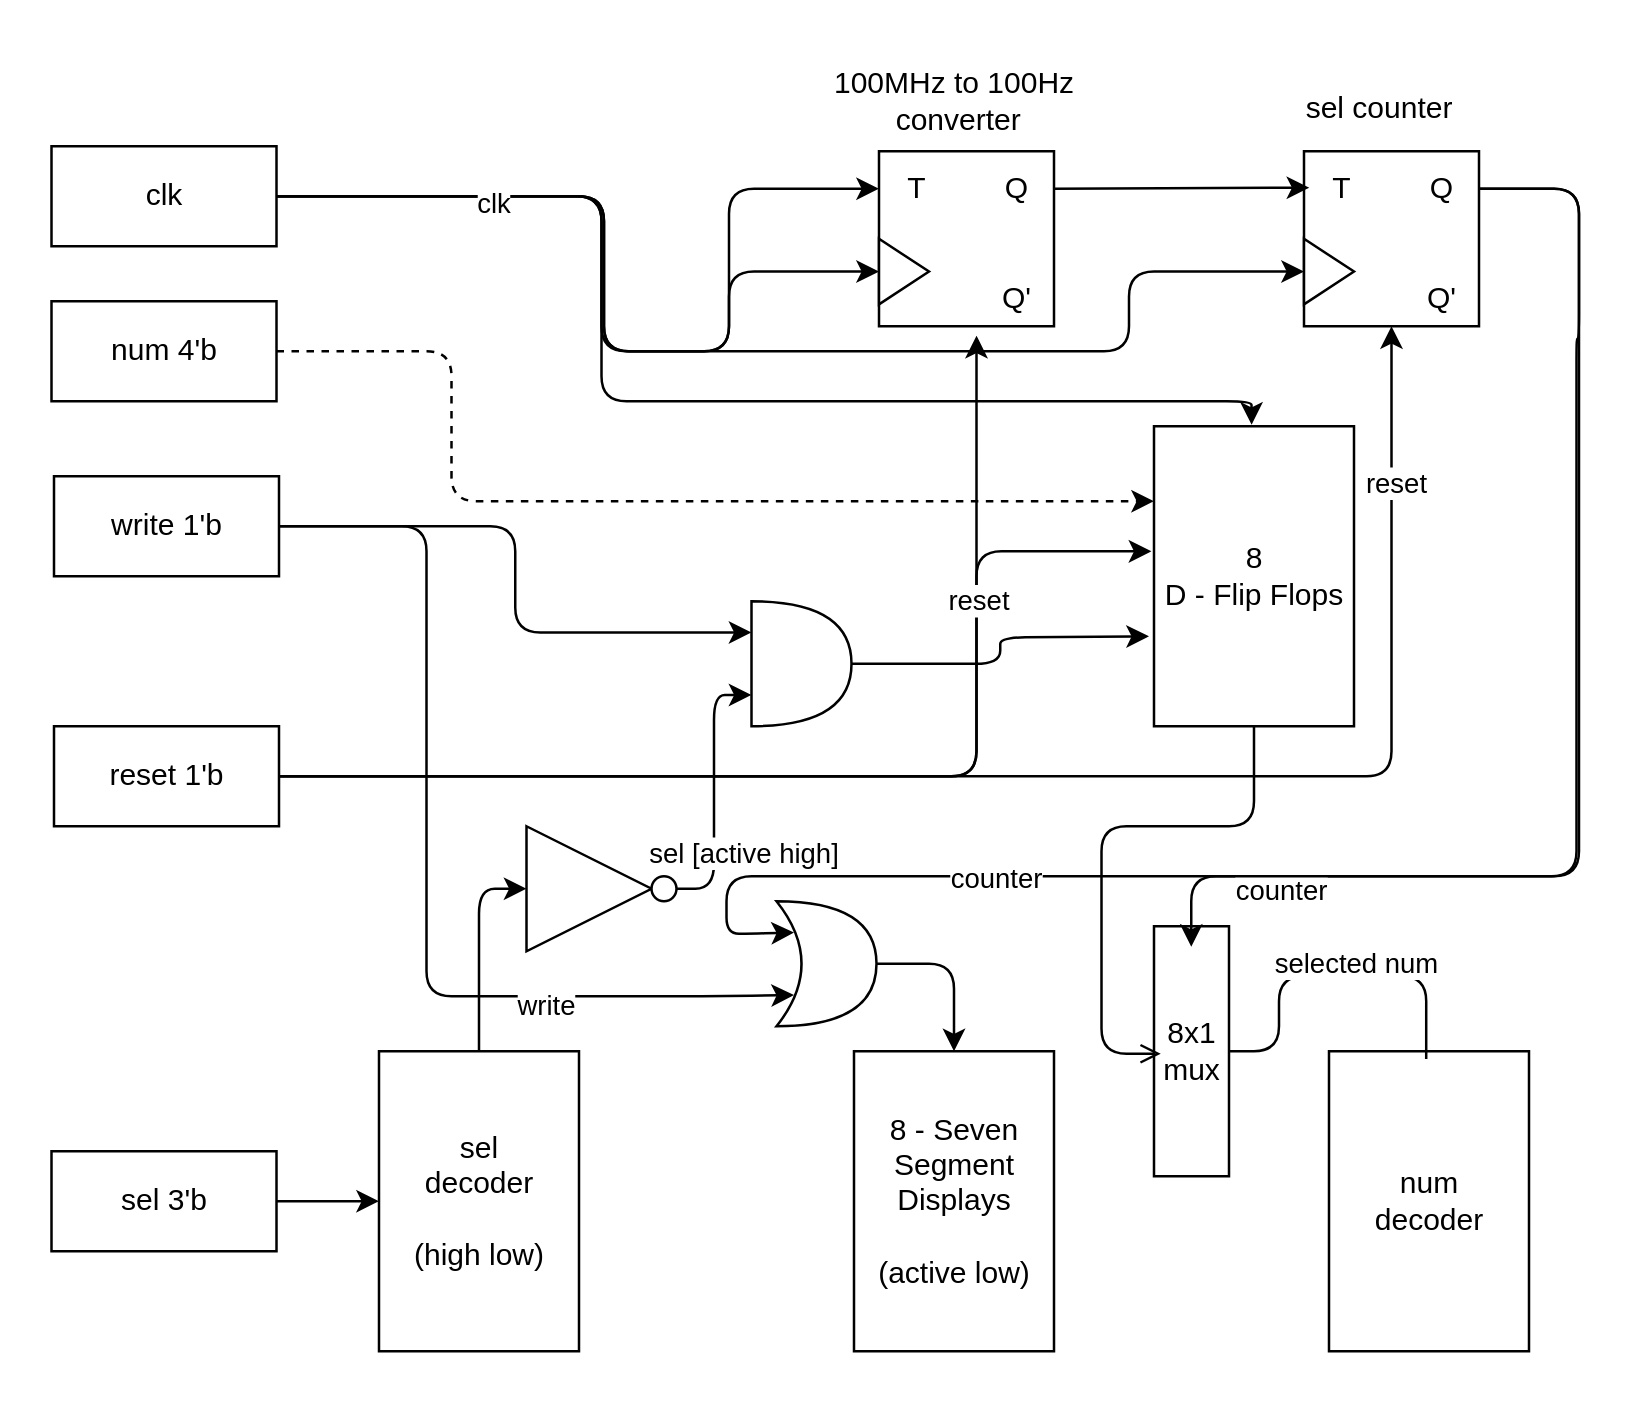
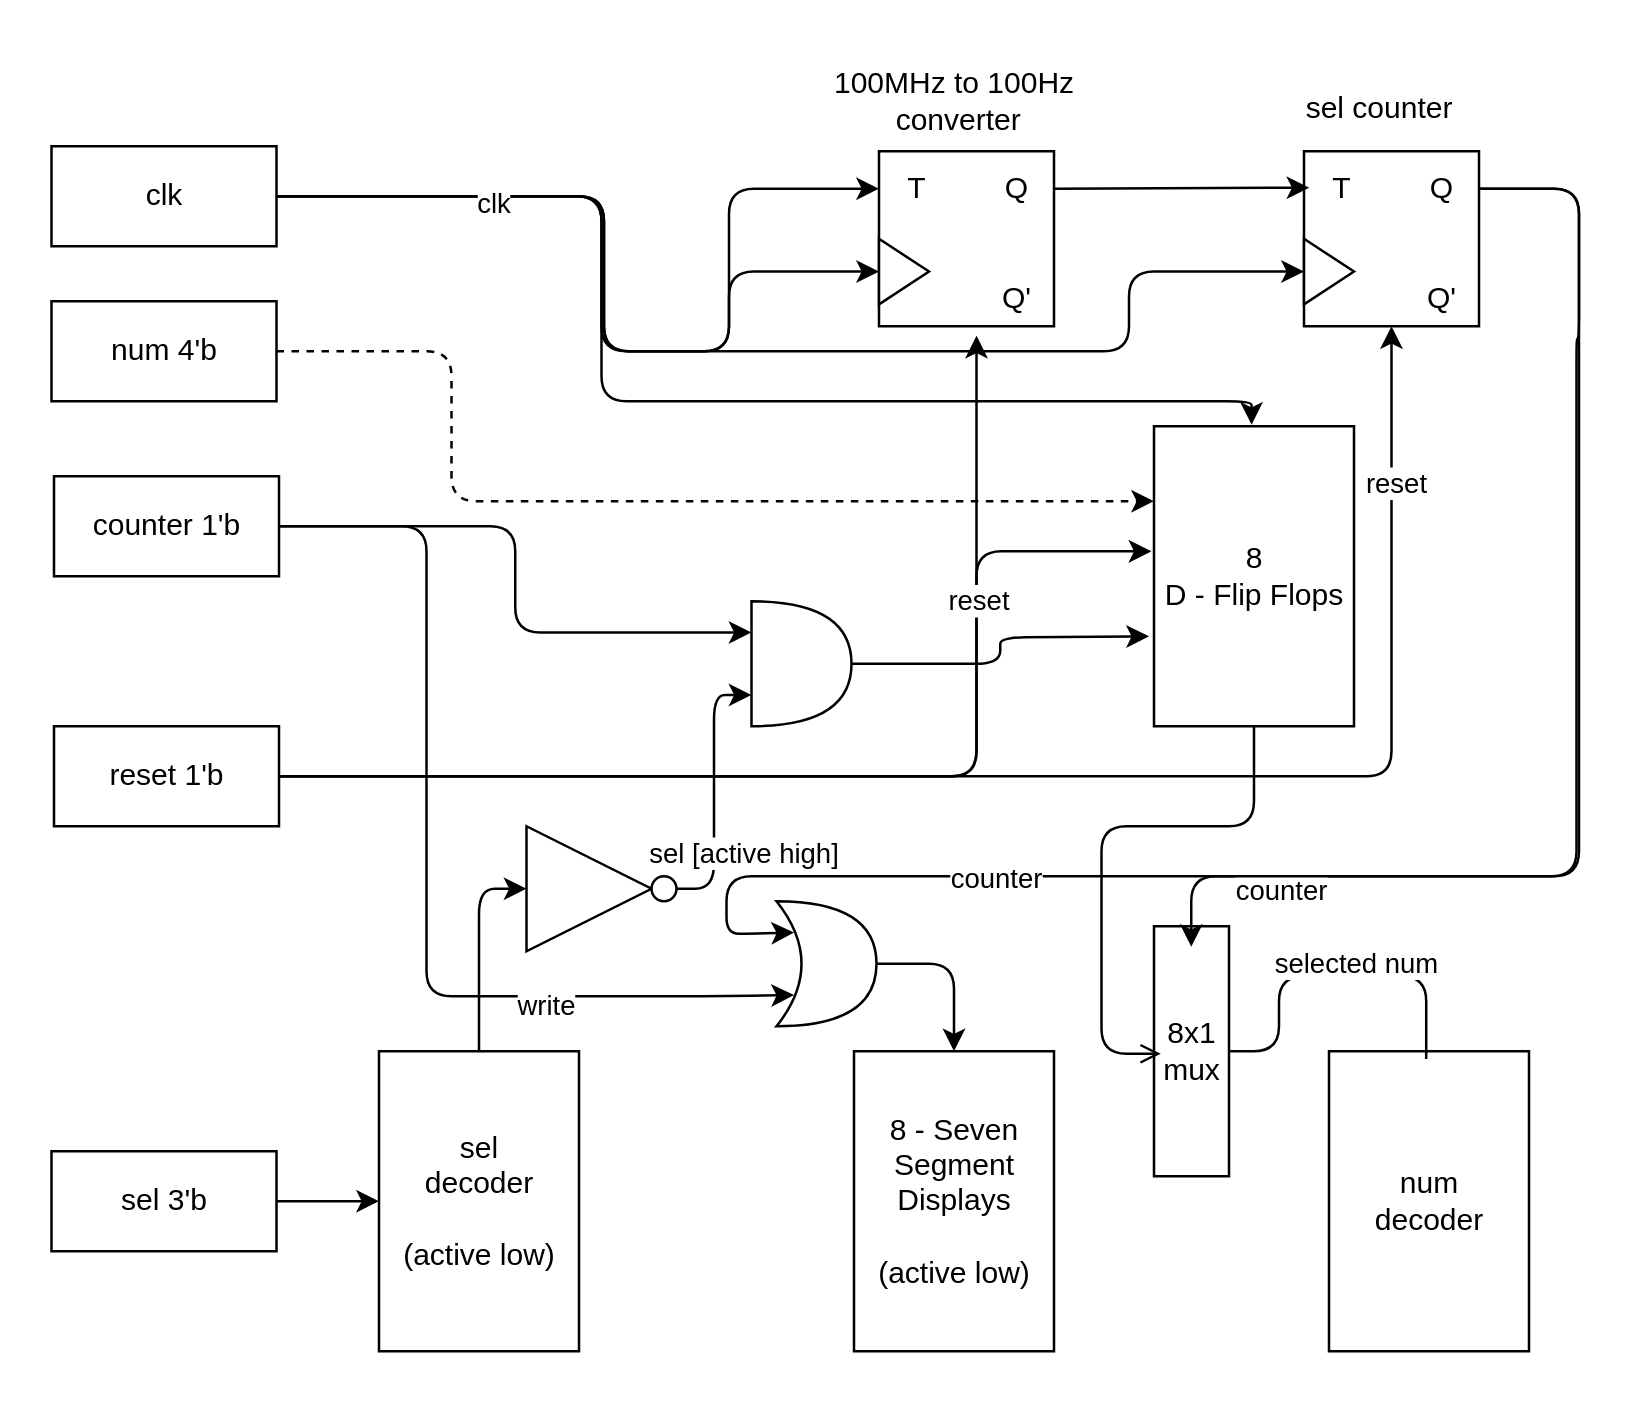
  <mxCell id="0" />
  <mxCell id="1" parent="0" />
  <mxCell id="2" value="num&lt;div&gt;decoder&lt;/div&gt;" style="externalPins=0;recursiveResize=0;shadow=0;dashed=0;align=center;html=1;strokeWidth=1;shape=mxgraph.rtl.abstract.entity;container=1;collapsible=0;kind=sequential;drawPins=0;left=3;right=2;bottom=0;top=0;" parent="1" vertex="1"><mxGeometry x="531" y="420" width="80" height="120" as="geometry" /></mxCell>
  <mxCell id="3" style="edgeStyle=orthogonalEdgeStyle;html=1;entryX=0;entryY=0.5;entryDx=0;entryDy=0;" parent="1" source="5" target="22" edge="1"><mxGeometry relative="1" as="geometry" /></mxCell>
  <mxCell id="4" style="edgeStyle=orthogonalEdgeStyle;html=1;exitX=1;exitY=0.5;exitDx=0;exitDy=0;exitPerimeter=0;" parent="1" source="36" target="24" edge="1"><mxGeometry relative="1" as="geometry" /></mxCell>
- <mxCell id="5" value="sel&lt;div&gt;decoder&lt;/div&gt;&lt;div&gt;&lt;br&gt;&lt;/div&gt;&lt;div&gt;(high low)&lt;/div&gt;" style="externalPins=0;recursiveResize=0;shadow=0;dashed=0;align=center;html=1;strokeWidth=1;shape=mxgraph.rtl.abstract.entity;container=1;collapsible=0;kind=sequential;drawPins=0;left=3;right=2;bottom=0;top=0;" parent="1" vertex="1"><mxGeometry x="151" y="420" width="80" height="120" as="geometry" /></mxCell>
+ <mxCell id="5" value="sel&lt;div&gt;decoder&lt;/div&gt;&lt;div&gt;&lt;br&gt;&lt;/div&gt;&lt;div&gt;(active low)&lt;/div&gt;" style="externalPins=0;recursiveResize=0;shadow=0;dashed=0;align=center;html=1;strokeWidth=1;shape=mxgraph.rtl.abstract.entity;container=1;collapsible=0;kind=sequential;drawPins=0;left=3;right=2;bottom=0;top=0;" parent="1" vertex="1"><mxGeometry x="151" y="420" width="80" height="120" as="geometry" /></mxCell>
  <mxCell id="6" value="num 4'b" style="externalPins=0;recursiveResize=0;shadow=0;dashed=0;align=center;html=1;strokeWidth=1;shape=mxgraph.rtl.abstract.entity;container=1;collapsible=0;kind=input;drawPins=0;left=0;right=1;bottom=0;top=0;" parent="1" vertex="1"><mxGeometry x="20" y="120" width="90" height="40" as="geometry" /></mxCell>
  <mxCell id="7" value="sel 3'b" style="externalPins=0;recursiveResize=0;shadow=0;dashed=0;align=center;html=1;strokeWidth=1;shape=mxgraph.rtl.abstract.entity;container=1;collapsible=0;kind=input;drawPins=0;left=0;right=1;bottom=0;top=0;" parent="1" vertex="1"><mxGeometry x="20" y="460" width="90" height="40" as="geometry" /></mxCell>
- <mxCell id="8" value="write 1'b" style="externalPins=0;recursiveResize=0;shadow=0;dashed=0;align=center;html=1;strokeWidth=1;shape=mxgraph.rtl.abstract.entity;container=1;collapsible=0;kind=input;drawPins=0;left=0;right=1;bottom=0;top=0;" parent="1" vertex="1"><mxGeometry x="21" y="190" width="90" height="40" as="geometry" /></mxCell>
+ <mxCell id="8" value="counter 1'b" style="externalPins=0;recursiveResize=0;shadow=0;dashed=0;align=center;html=1;strokeWidth=1;shape=mxgraph.rtl.abstract.entity;container=1;collapsible=0;kind=input;drawPins=0;left=0;right=1;bottom=0;top=0;" parent="1" vertex="1"><mxGeometry x="21" y="190" width="90" height="40" as="geometry" /></mxCell>
  <mxCell id="9" style="edgeStyle=orthogonalEdgeStyle;html=1;exitX=0;exitY=0;exitDx=90;exitDy=20;exitPerimeter=0;" edge="1" parent="1" source="12" target="52"><mxGeometry relative="1" as="geometry"><Array as="points"><mxPoint x="241" y="78" /><mxPoint x="241" y="140" /><mxPoint x="291" y="140" /><mxPoint x="291" y="75" /></Array></mxGeometry></mxCell>
  <mxCell id="10" style="edgeStyle=orthogonalEdgeStyle;html=1;exitX=0;exitY=0;exitDx=90;exitDy=20;exitPerimeter=0;entryX=0;entryY=0.5;entryDx=0;entryDy=0;" edge="1" parent="1" source="12" target="51"><mxGeometry relative="1" as="geometry"><Array as="points"><mxPoint x="241" y="78" /><mxPoint x="241" y="140" /><mxPoint x="291" y="140" /><mxPoint x="291" y="108" /></Array></mxGeometry></mxCell>
  <mxCell id="11" style="edgeStyle=orthogonalEdgeStyle;html=1;exitX=0;exitY=0;exitDx=90;exitDy=20;exitPerimeter=0;entryX=0;entryY=0.5;entryDx=0;entryDy=0;" edge="1" parent="1" source="12" target="41"><mxGeometry relative="1" as="geometry"><Array as="points"><mxPoint x="240" y="78" /><mxPoint x="240" y="140" /><mxPoint x="451" y="140" /><mxPoint x="451" y="108" /></Array></mxGeometry></mxCell>
  <mxCell id="12" value="clk" style="externalPins=0;recursiveResize=0;shadow=0;dashed=0;align=center;html=1;strokeWidth=1;shape=mxgraph.rtl.abstract.entity;container=1;collapsible=0;kind=input;drawPins=0;left=0;right=1;bottom=0;top=0;" parent="1" vertex="1"><mxGeometry x="20" y="58" width="90" height="40" as="geometry" /></mxCell>
  <mxCell id="13" style="edgeStyle=orthogonalEdgeStyle;html=1;" edge="1" parent="1" source="16" target="54"><mxGeometry relative="1" as="geometry"><Array as="points"><mxPoint x="390" y="310" /></Array></mxGeometry></mxCell>
  <mxCell id="14" style="edgeStyle=orthogonalEdgeStyle;html=1;exitX=0;exitY=0;exitDx=90;exitDy=20;exitPerimeter=0;entryX=0.5;entryY=1;entryDx=0;entryDy=0;" edge="1" parent="1" source="16" target="40"><mxGeometry relative="1" as="geometry" /></mxCell>
  <mxCell id="15" value="reset" style="edgeLabel;html=1;align=center;verticalAlign=middle;resizable=0;points=[];" vertex="1" connectable="0" parent="14"><mxGeometry x="0.803" y="-1" relative="1" as="geometry"><mxPoint as="offset" /></mxGeometry></mxCell>
  <mxCell id="16" value="reset 1'b" style="externalPins=0;recursiveResize=0;shadow=0;dashed=0;align=center;html=1;strokeWidth=1;shape=mxgraph.rtl.abstract.entity;container=1;collapsible=0;kind=input;drawPins=0;left=0;right=1;bottom=0;top=0;" parent="1" vertex="1"><mxGeometry x="21" y="290" width="90" height="40" as="geometry" /></mxCell>
  <mxCell id="17" value="&lt;div&gt;8&lt;/div&gt;D - Flip Flops" style="externalPins=0;recursiveResize=0;shadow=0;dashed=0;align=center;html=1;strokeWidth=1;shape=mxgraph.rtl.abstract.entity;container=1;collapsible=0;kind=sequential;drawPins=0;left=3;right=2;bottom=0;top=0;" parent="1" vertex="1"><mxGeometry x="461" y="170" width="80" height="120" as="geometry" /></mxCell>
  <mxCell id="18" style="edgeStyle=elbowEdgeStyle;html=1;exitX=0;exitY=0;exitDx=90;exitDy=20;exitPerimeter=0;entryX=0;entryY=0;entryDx=0;entryDy=30;entryPerimeter=0;dashed=1;" parent="1" source="6" target="17" edge="1"><mxGeometry relative="1" as="geometry"><Array as="points"><mxPoint x="180" y="180" /></Array></mxGeometry></mxCell>
  <mxCell id="19" style="edgeStyle=orthogonalEdgeStyle;html=1;exitX=0;exitY=0;exitDx=90;exitDy=20;exitPerimeter=0;entryX=0.488;entryY=-0.005;entryDx=0;entryDy=0;entryPerimeter=0;" parent="1" source="12" target="17" edge="1"><mxGeometry relative="1" as="geometry"><Array as="points"><mxPoint x="240" y="78" /><mxPoint x="240" y="160" /><mxPoint x="500" y="160" /></Array></mxGeometry></mxCell>
  <mxCell id="20" value="clk" style="edgeLabel;html=1;align=center;verticalAlign=middle;resizable=0;points=[];" vertex="1" connectable="0" parent="19"><mxGeometry x="-0.638" y="-2" relative="1" as="geometry"><mxPoint x="-1" as="offset" /></mxGeometry></mxCell>
  <mxCell id="21" value="" style="group" parent="1" vertex="1" connectable="0"><mxGeometry x="210" y="330" width="60" height="50" as="geometry" /></mxCell>
  <mxCell id="22" value="" style="triangle;whiteSpace=wrap;html=1;" parent="21" vertex="1"><mxGeometry width="50" height="50" as="geometry" /></mxCell>
  <mxCell id="23" value="" style="ellipse;whiteSpace=wrap;html=1;aspect=fixed;" parent="21" vertex="1"><mxGeometry x="50" y="20" width="10" height="10" as="geometry" /></mxCell>
  <mxCell id="24" value="&lt;div&gt;8 -&amp;nbsp;&lt;span style=&quot;background-color: transparent;&quot;&gt;Seven&lt;/span&gt;&lt;/div&gt;&lt;div&gt;Segment&lt;/div&gt;Displays&lt;div&gt;&lt;font color=&quot;#000000&quot;&gt;&lt;br&gt;&lt;/font&gt;&lt;div&gt;(active low)&lt;/div&gt;&lt;/div&gt;" style="externalPins=0;recursiveResize=0;shadow=0;dashed=0;align=center;html=1;strokeWidth=1;shape=mxgraph.rtl.abstract.entity;container=1;collapsible=0;kind=sequential;drawPins=0;left=3;right=2;bottom=0;top=0;" parent="1" vertex="1"><mxGeometry x="341" y="420" width="80" height="120" as="geometry" /></mxCell>
  <mxCell id="25" style="edgeStyle=orthogonalEdgeStyle;html=1;exitX=0;exitY=0;exitDx=90;exitDy=20;exitPerimeter=0;entryX=0;entryY=0;entryDx=0;entryDy=60;entryPerimeter=0;" parent="1" source="7" target="5" edge="1"><mxGeometry relative="1" as="geometry" /></mxCell>
  <mxCell id="26" style="edgeStyle=orthogonalEdgeStyle;html=1;exitX=0;exitY=0;exitDx=90;exitDy=20;exitPerimeter=0;entryX=-0.013;entryY=0.417;entryDx=0;entryDy=0;entryPerimeter=0;" parent="1" source="16" target="17" edge="1"><mxGeometry relative="1" as="geometry"><Array as="points"><mxPoint x="390" y="310" /><mxPoint x="390" y="220" /></Array></mxGeometry></mxCell>
  <mxCell id="27" value="reset" style="edgeLabel;html=1;align=center;verticalAlign=middle;resizable=0;points=[];" vertex="1" connectable="0" parent="26"><mxGeometry x="0.596" relative="1" as="geometry"><mxPoint as="offset" /></mxGeometry></mxCell>
  <mxCell id="28" value="" style="shape=or;whiteSpace=wrap;html=1;" parent="1" vertex="1"><mxGeometry x="300" y="240" width="40" height="50" as="geometry" /></mxCell>
  <mxCell id="29" style="edgeStyle=orthogonalEdgeStyle;html=1;exitX=1;exitY=0.5;exitDx=0;exitDy=0;entryX=0;entryY=0.75;entryDx=0;entryDy=0;entryPerimeter=0;" parent="1" source="23" target="28" edge="1"><mxGeometry relative="1" as="geometry" /></mxCell>
  <mxCell id="30" value="sel [active high]" style="edgeLabel;html=1;align=center;verticalAlign=middle;resizable=0;points=[];" parent="29" vertex="1" connectable="0"><mxGeometry x="-0.489" y="2" relative="1" as="geometry"><mxPoint x="13" y="-3" as="offset" /></mxGeometry></mxCell>
  <mxCell id="31" style="edgeStyle=orthogonalEdgeStyle;html=1;entryX=0;entryY=0.25;entryDx=0;entryDy=0;entryPerimeter=0;exitX=0;exitY=0;exitDx=90;exitDy=20;exitPerimeter=0;" parent="1" source="8" target="28" edge="1"><mxGeometry relative="1" as="geometry"><mxPoint x="131" y="280" as="sourcePoint" /></mxGeometry></mxCell>
  <mxCell id="32" style="edgeStyle=orthogonalEdgeStyle;html=1;" parent="1" source="28" edge="1"><mxGeometry relative="1" as="geometry"><mxPoint x="459" y="254" as="targetPoint" /></mxGeometry></mxCell>
  <mxCell id="33" value="8x1&lt;div&gt;mux&lt;/div&gt;" style="externalPins=0;recursiveResize=0;shadow=0;dashed=0;align=center;html=1;strokeWidth=1;shape=mxgraph.rtl.abstract.entity;container=1;collapsible=0;kind=mux;drawPins=0;left=4;right=1;bottom=0;top=0;" parent="1" vertex="1"><mxGeometry x="461" y="370" width="30" height="100" as="geometry" /></mxCell>
  <mxCell id="34" style="edgeStyle=orthogonalEdgeStyle;html=1;entryX=0.486;entryY=0.026;entryDx=0;entryDy=0;entryPerimeter=0;endArrow=none;" parent="1" source="33" target="2" edge="1"><mxGeometry relative="1" as="geometry"><Array as="points"><mxPoint x="511" y="420" /><mxPoint x="511" y="390" /><mxPoint x="570" y="390" /></Array></mxGeometry></mxCell>
  <mxCell id="35" value="selected num" style="edgeLabel;html=1;align=center;verticalAlign=middle;resizable=0;points=[];" parent="34" vertex="1" connectable="0"><mxGeometry x="-0.344" y="-1" relative="1" as="geometry"><mxPoint x="29" y="-9" as="offset" /></mxGeometry></mxCell>
  <mxCell id="36" value="" style="shape=xor;whiteSpace=wrap;html=1;" parent="1" vertex="1"><mxGeometry x="310" y="360" width="40" height="50" as="geometry" /></mxCell>
  <mxCell id="37" style="edgeStyle=orthogonalEdgeStyle;html=1;exitX=0;exitY=0;exitDx=90;exitDy=20;exitPerimeter=0;entryX=0.175;entryY=0.75;entryDx=0;entryDy=0;entryPerimeter=0;" parent="1" source="8" target="36" edge="1"><mxGeometry relative="1" as="geometry"><Array as="points"><mxPoint x="170" y="210" /><mxPoint x="170" y="398" /><mxPoint x="290" y="398" /></Array></mxGeometry></mxCell>
  <mxCell id="38" value="write" style="edgeLabel;html=1;align=center;verticalAlign=middle;resizable=0;points=[];" parent="37" vertex="1" connectable="0"><mxGeometry x="0.828" y="-1" relative="1" as="geometry"><mxPoint x="-66" y="2" as="offset" /></mxGeometry></mxCell>
  <mxCell id="39" value="" style="group" vertex="1" connectable="0" parent="1"><mxGeometry x="521" y="60" width="90" height="70" as="geometry" /></mxCell>
  <mxCell id="40" value="" style="whiteSpace=wrap;html=1;aspect=fixed;" vertex="1" parent="39"><mxGeometry width="70" height="70" as="geometry" /></mxCell>
  <mxCell id="41" value="" style="triangle;whiteSpace=wrap;html=1;" vertex="1" parent="39"><mxGeometry y="35" width="20" height="26.25" as="geometry" /></mxCell>
  <mxCell id="42" value="T" style="text;html=1;align=center;verticalAlign=middle;resizable=0;points=[];autosize=1;strokeColor=none;fillColor=none;" vertex="1" parent="39"><mxGeometry width="30" height="30" as="geometry" /></mxCell>
  <mxCell id="43" value="Q" style="text;html=1;align=center;verticalAlign=middle;resizable=0;points=[];autosize=1;strokeColor=none;fillColor=none;" vertex="1" parent="39"><mxGeometry x="40" width="30" height="30" as="geometry" /></mxCell>
  <mxCell id="44" value="Q'" style="text;html=1;align=center;verticalAlign=middle;resizable=0;points=[];autosize=1;strokeColor=none;fillColor=none;" vertex="1" parent="39"><mxGeometry x="35" y="43.75" width="40" height="30" as="geometry" /></mxCell>
  <mxCell id="45" style="edgeStyle=none;html=1;entryX=0.071;entryY=0.486;entryDx=0;entryDy=0;entryPerimeter=0;" edge="1" parent="1" source="53" target="42"><mxGeometry relative="1" as="geometry" /></mxCell>
  <mxCell id="46" style="edgeStyle=orthogonalEdgeStyle;html=1;entryX=0.497;entryY=0.082;entryDx=0;entryDy=0;entryPerimeter=0;" edge="1" parent="1" source="43" target="33"><mxGeometry relative="1" as="geometry"><Array as="points"><mxPoint x="631" y="75" /><mxPoint x="631" y="135" /><mxPoint x="630" y="350" /><mxPoint x="476" y="350" /></Array></mxGeometry></mxCell>
  <mxCell id="47" value="counter" style="edgeLabel;html=1;align=center;verticalAlign=middle;resizable=0;points=[];" vertex="1" connectable="0" parent="46"><mxGeometry x="0.531" relative="1" as="geometry"><mxPoint x="-54" y="5" as="offset" /></mxGeometry></mxCell>
  <mxCell id="48" value="" style="group" vertex="1" connectable="0" parent="1"><mxGeometry x="321" y="20" width="120" height="110" as="geometry" /></mxCell>
  <mxCell id="49" value="" style="group" vertex="1" connectable="0" parent="48"><mxGeometry x="30" y="40" width="90" height="70" as="geometry" /></mxCell>
  <mxCell id="50" value="" style="whiteSpace=wrap;html=1;aspect=fixed;" vertex="1" parent="49"><mxGeometry width="70" height="70" as="geometry" /></mxCell>
  <mxCell id="51" value="" style="triangle;whiteSpace=wrap;html=1;" vertex="1" parent="49"><mxGeometry y="35" width="20" height="26.25" as="geometry" /></mxCell>
  <mxCell id="52" value="T" style="text;html=1;align=center;verticalAlign=middle;resizable=0;points=[];autosize=1;strokeColor=none;fillColor=none;" vertex="1" parent="49"><mxGeometry width="30" height="30" as="geometry" /></mxCell>
  <mxCell id="53" value="Q" style="text;html=1;align=center;verticalAlign=middle;resizable=0;points=[];autosize=1;strokeColor=none;fillColor=none;" vertex="1" parent="49"><mxGeometry x="40" width="30" height="30" as="geometry" /></mxCell>
  <mxCell id="54" value="Q'" style="text;html=1;align=center;verticalAlign=middle;resizable=0;points=[];autosize=1;strokeColor=none;fillColor=none;" vertex="1" parent="49"><mxGeometry x="35" y="43.75" width="40" height="30" as="geometry" /></mxCell>
  <mxCell id="55" value="100MHz to 100Hz&lt;div&gt;&amp;nbsp;converter&lt;/div&gt;" style="text;html=1;align=center;verticalAlign=middle;resizable=0;points=[];autosize=1;strokeColor=none;fillColor=none;" vertex="1" parent="48"><mxGeometry width="120" height="40" as="geometry" /></mxCell>
  <mxCell id="56" value="sel counter" style="text;html=1;align=center;verticalAlign=middle;resizable=0;points=[];autosize=1;strokeColor=none;fillColor=none;" vertex="1" parent="1"><mxGeometry x="511" y="28" width="80" height="30" as="geometry" /></mxCell>
  <mxCell id="57" style="edgeStyle=orthogonalEdgeStyle;html=1;entryX=0.09;entryY=0.51;entryDx=0;entryDy=0;entryPerimeter=0;endArrow=open;" edge="1" parent="1" source="17" target="33"><mxGeometry relative="1" as="geometry"><Array as="points"><mxPoint x="501" y="330" /><mxPoint x="440" y="330" /><mxPoint x="440" y="421" /></Array></mxGeometry></mxCell>
  <mxCell id="58" style="edgeStyle=orthogonalEdgeStyle;html=1;entryX=0.175;entryY=0.25;entryDx=0;entryDy=0;entryPerimeter=0;" edge="1" parent="1" source="43" target="36"><mxGeometry relative="1" as="geometry"><mxPoint x="530" y="330" as="targetPoint" /><Array as="points"><mxPoint x="631" y="75" /><mxPoint x="631" y="350" /><mxPoint x="290" y="350" /><mxPoint x="290" y="373" /><mxPoint x="300" y="373" /></Array></mxGeometry></mxCell>
  <mxCell id="59" value="counter" style="edgeLabel;html=1;align=center;verticalAlign=middle;resizable=0;points=[];" vertex="1" connectable="0" parent="58"><mxGeometry x="0.298" y="1" relative="1" as="geometry"><mxPoint x="-91" y="-1" as="offset" /></mxGeometry></mxCell>
